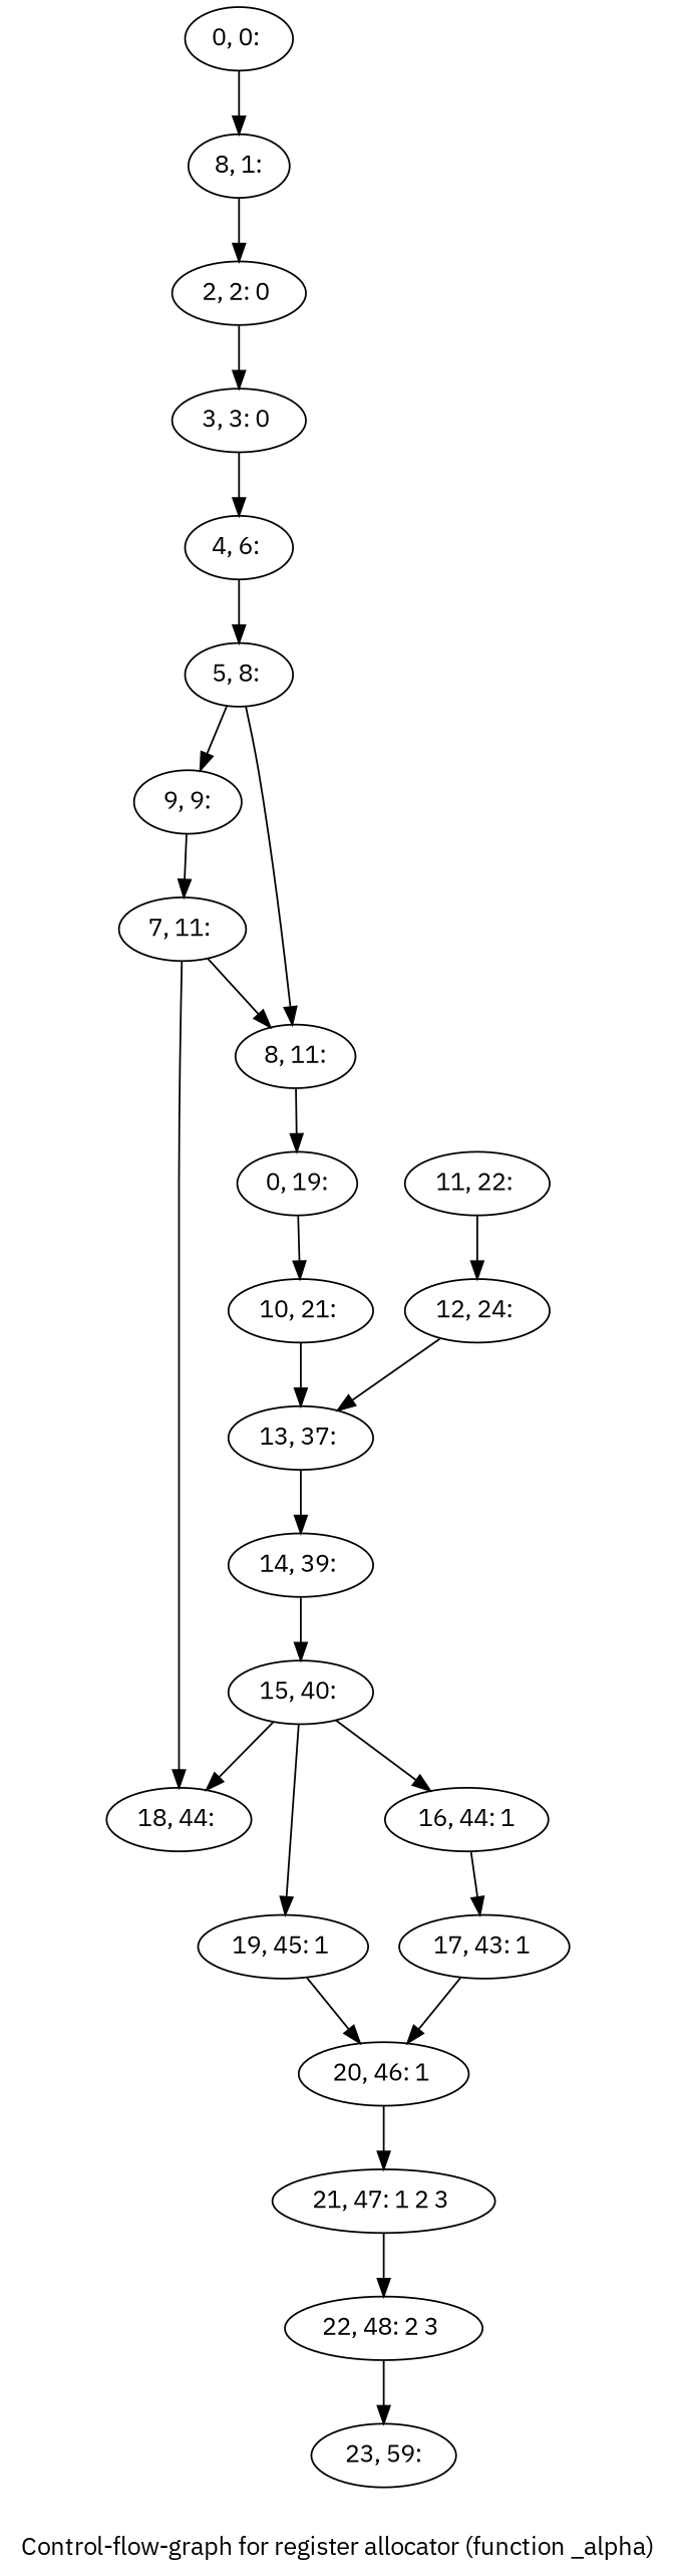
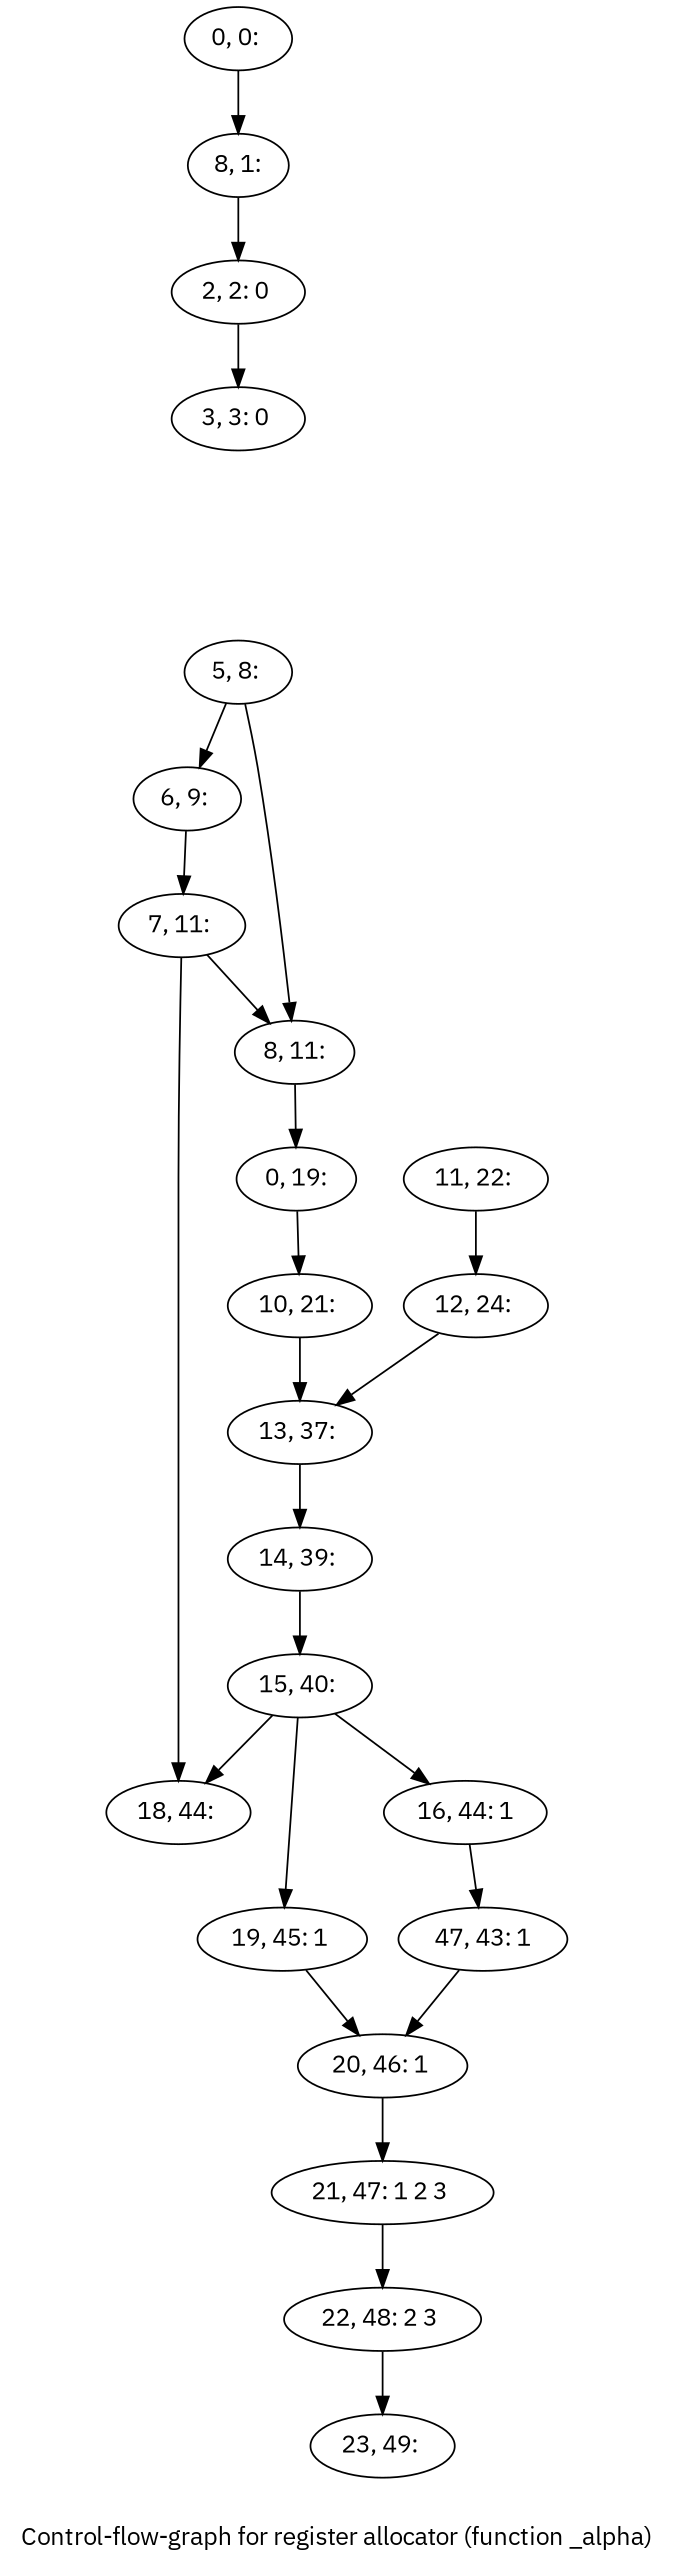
  digraph {
    fontname="IBM Plex Sans"
    label="Control-flow-graph for register allocator (function _alpha)"
    node [fontname="IBM Plex Sans"]
    edge [fontname="IBM Plex Sans"]
    n1 [label="0, 0: "]
    n2 [label="8, 1:"]
    n3 [label="2, 2: 0 "]
    n4 [label="3, 3: 0 "]
-   n5 [label="4, 6: "]
    n6 [label="5, 8: "]
-   n7 [label="9, 9:"]
+   n7 [label="6, 9: "]
    n8 [label="8, 11:"]
    n9 [label="7, 11: "]
    n10 [label="0, 19:"]
    n11 [label="18, 44: "]
    n12 [label="10, 21: "]
    n13 [label="13, 37: "]
    n14 [label="11, 22: "]
    n15 [label="12, 24: "]
    n16 [label="14, 39: "]
    n17 [label="15, 40: "]
    n18 [label="16, 44: 1"]
    n19 [label="19, 45: 1 "]
-   n20 [label="17, 43: 1 "]
+   n20 [label="47, 43: 1"]
    n21 [label="20, 46: 1 "]
    n22 [label="21, 47: 1 2 3 "]
    n23 [label="22, 48: 2 3 "]
-   n24 [label="23, 59:"]
+   n24 [label="23, 49: "]
    n1 -> n2
    n2 -> n3
    n3 -> n4
-   n4 -> n5
-   n5 -> n6
    n6 -> n7
    n6 -> n8
    n7 -> n9
    n8 -> n10
    n9 -> n8
    n9 -> n11
    n10 -> n12
    n12 -> n13
    n13 -> n16
    n14 -> n15
    n15 -> n13
    n16 -> n17
    n17 -> n11
    n17 -> n18
    n17 -> n19
    n18 -> n20
    n19 -> n21
    n20 -> n21
    n21 -> n22
    n22 -> n23
    n23 -> n24
  }
